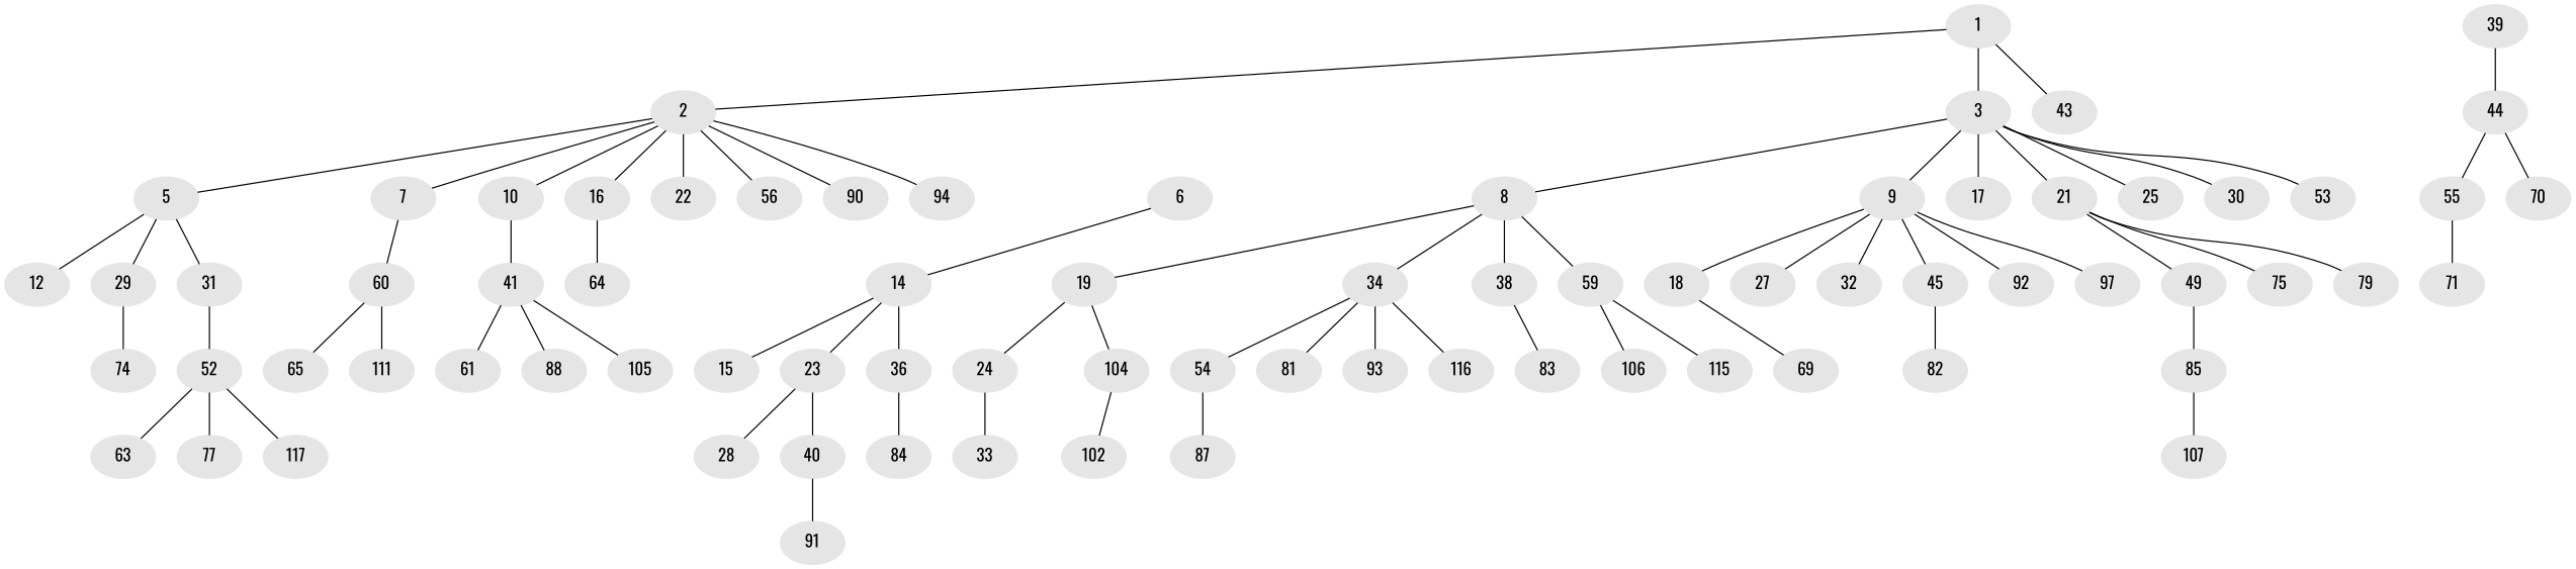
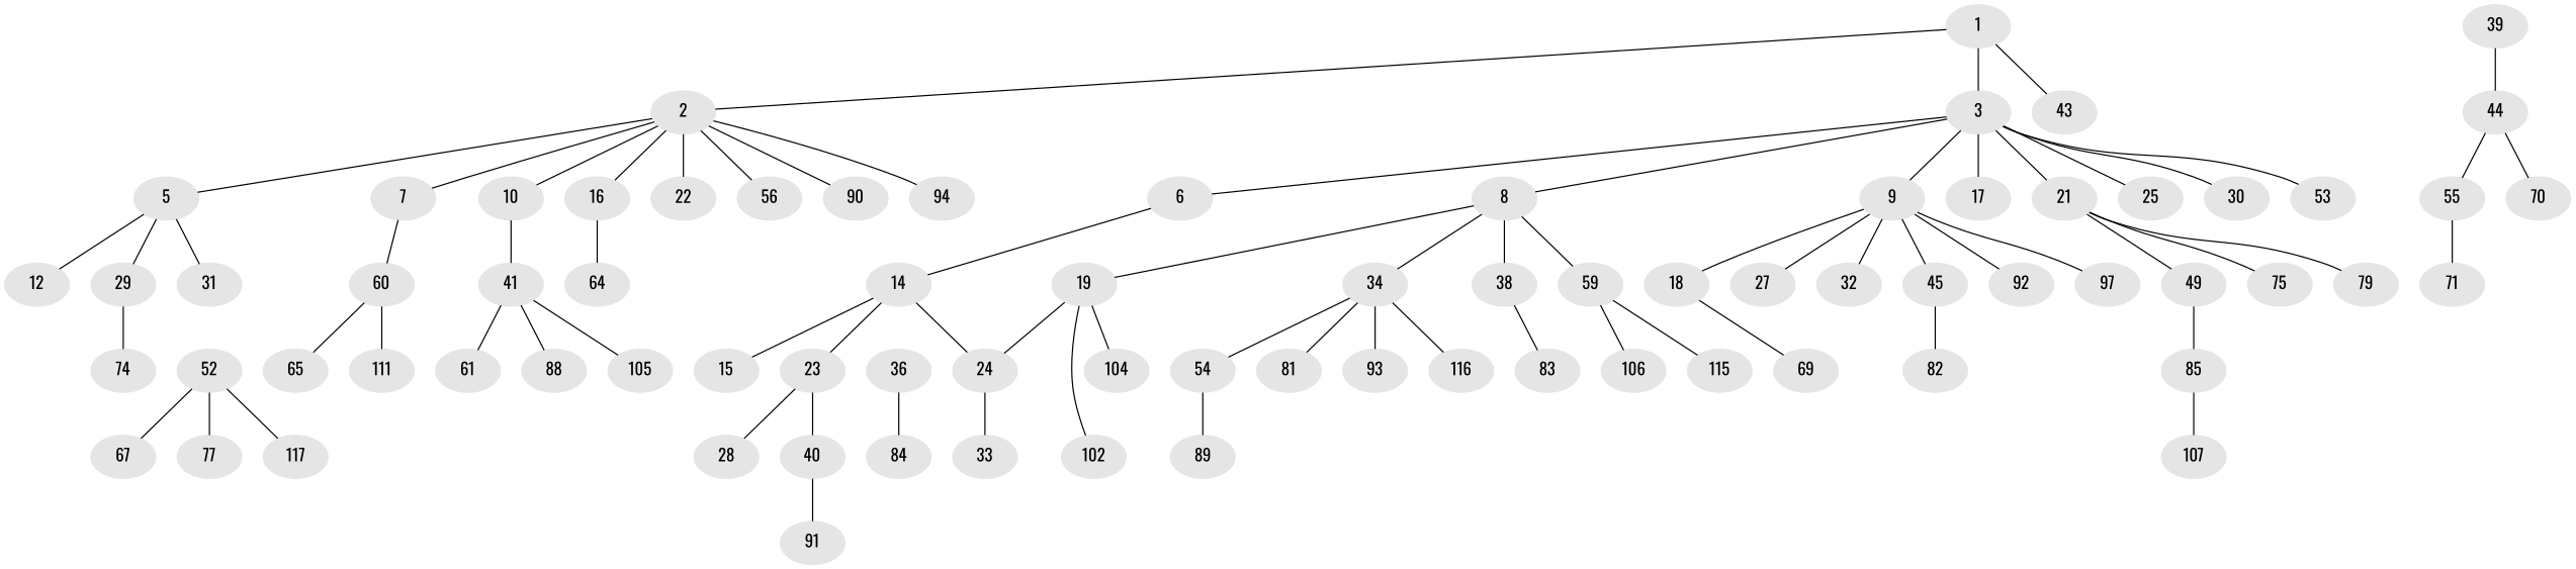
  graph {
    fontname=Oswald
    node [color=gray90 fontname=Oswald style=filled]
    edge [fontname=Oswald]
    1 [super="+51"]
    2 [super="+11"]
    3 [super="+4"]
    43 [super="+108"]
    5 [super="+37"]
    7 [super="+48"]
    10
    16 [super="+26"]
    22 [super="+87"]
    56
    90
    94
    6 [super="+114"]
    8
    9 [super="+13"]
    17 [super="+67"]
    21 [super="+46"]
    25
    30
    53
    12
    29
    31
    60 [super="+73"]
    41 [super="+42"]
    64
    14 [super="+100"]
    19 [super="+20"]
    34 [super="+50"]
    38 [super="+47"]
    59 [super="+72"]
    18
    27
    32 [super="+103"]
    45 [super="+113"]
    92 [super="+101"]
    97
    49 [super="+66"]
    75
    79
    74
    52 [super="+62"]
    15 [super="+110"]
    23
    36 [super="+112"]
    65 [super="+76"]
    111
    24 [super="+58"]
    102
    104
    54
    81
    93
    116
    83
    106
    115
    69
    82
    61 [super="+80"]
    88 [super="+96"]
    105 [super="+109"]
    28
    40
    84
    33
    85 [super="+99"]
    91
-   63
+   63 [label=67]
    77
    117
-   89 [label=87]
+   89
    39 [super="+86"]
    44 [super="+68"]
    55 [super="+57"]
    70 [super="+98"]
    71 [super="+78"]
    107
    1 -- 2
    1 -- 3
    1 -- 43
    2 -- 5
    2 -- 7
    2 -- 10
    2 -- 16
    2 -- 22
    2 -- 56
    2 -- 90
    2 -- 94
+   3 -- 6
    3 -- 8
    3 -- 9
    3 -- 17
    3 -- 21
    3 -- 25
    3 -- 30
    3 -- 53
    5 -- 12
    5 -- 29
    5 -- 31
    7 -- 60
    10 -- 41
    16 -- 64
    6 -- 14
    8 -- 19
    8 -- 34
    8 -- 38
    8 -- 59
    9 -- 18
    9 -- 27
    9 -- 32
    9 -- 45
    9 -- 92
    9 -- 97
    21 -- 49
    21 -- 75
    21 -- 79
    29 -- 74
-   31 -- 52
    60 -- 65
    60 -- 111
    41 -- 61
    41 -- 88
    41 -- 105
    14 -- 15
    14 -- 23
-   14 -- 36
+   14 -- 24
    19 -- 24
-   104 -- 102
+   19 -- 102
    19 -- 104
    34 -- 54
    34 -- 81
    34 -- 93
    34 -- 116
    38 -- 83
    59 -- 106
    59 -- 115
    18 -- 69
    45 -- 82
    49 -- 85
    52 -- 63
    52 -- 77
    52 -- 117
    23 -- 28
    23 -- 40
    36 -- 84
    24 -- 33
    54 -- 89
    40 -- 91
    85 -- 107
    39 -- 44
    44 -- 55
    44 -- 70
    55 -- 71
  }
